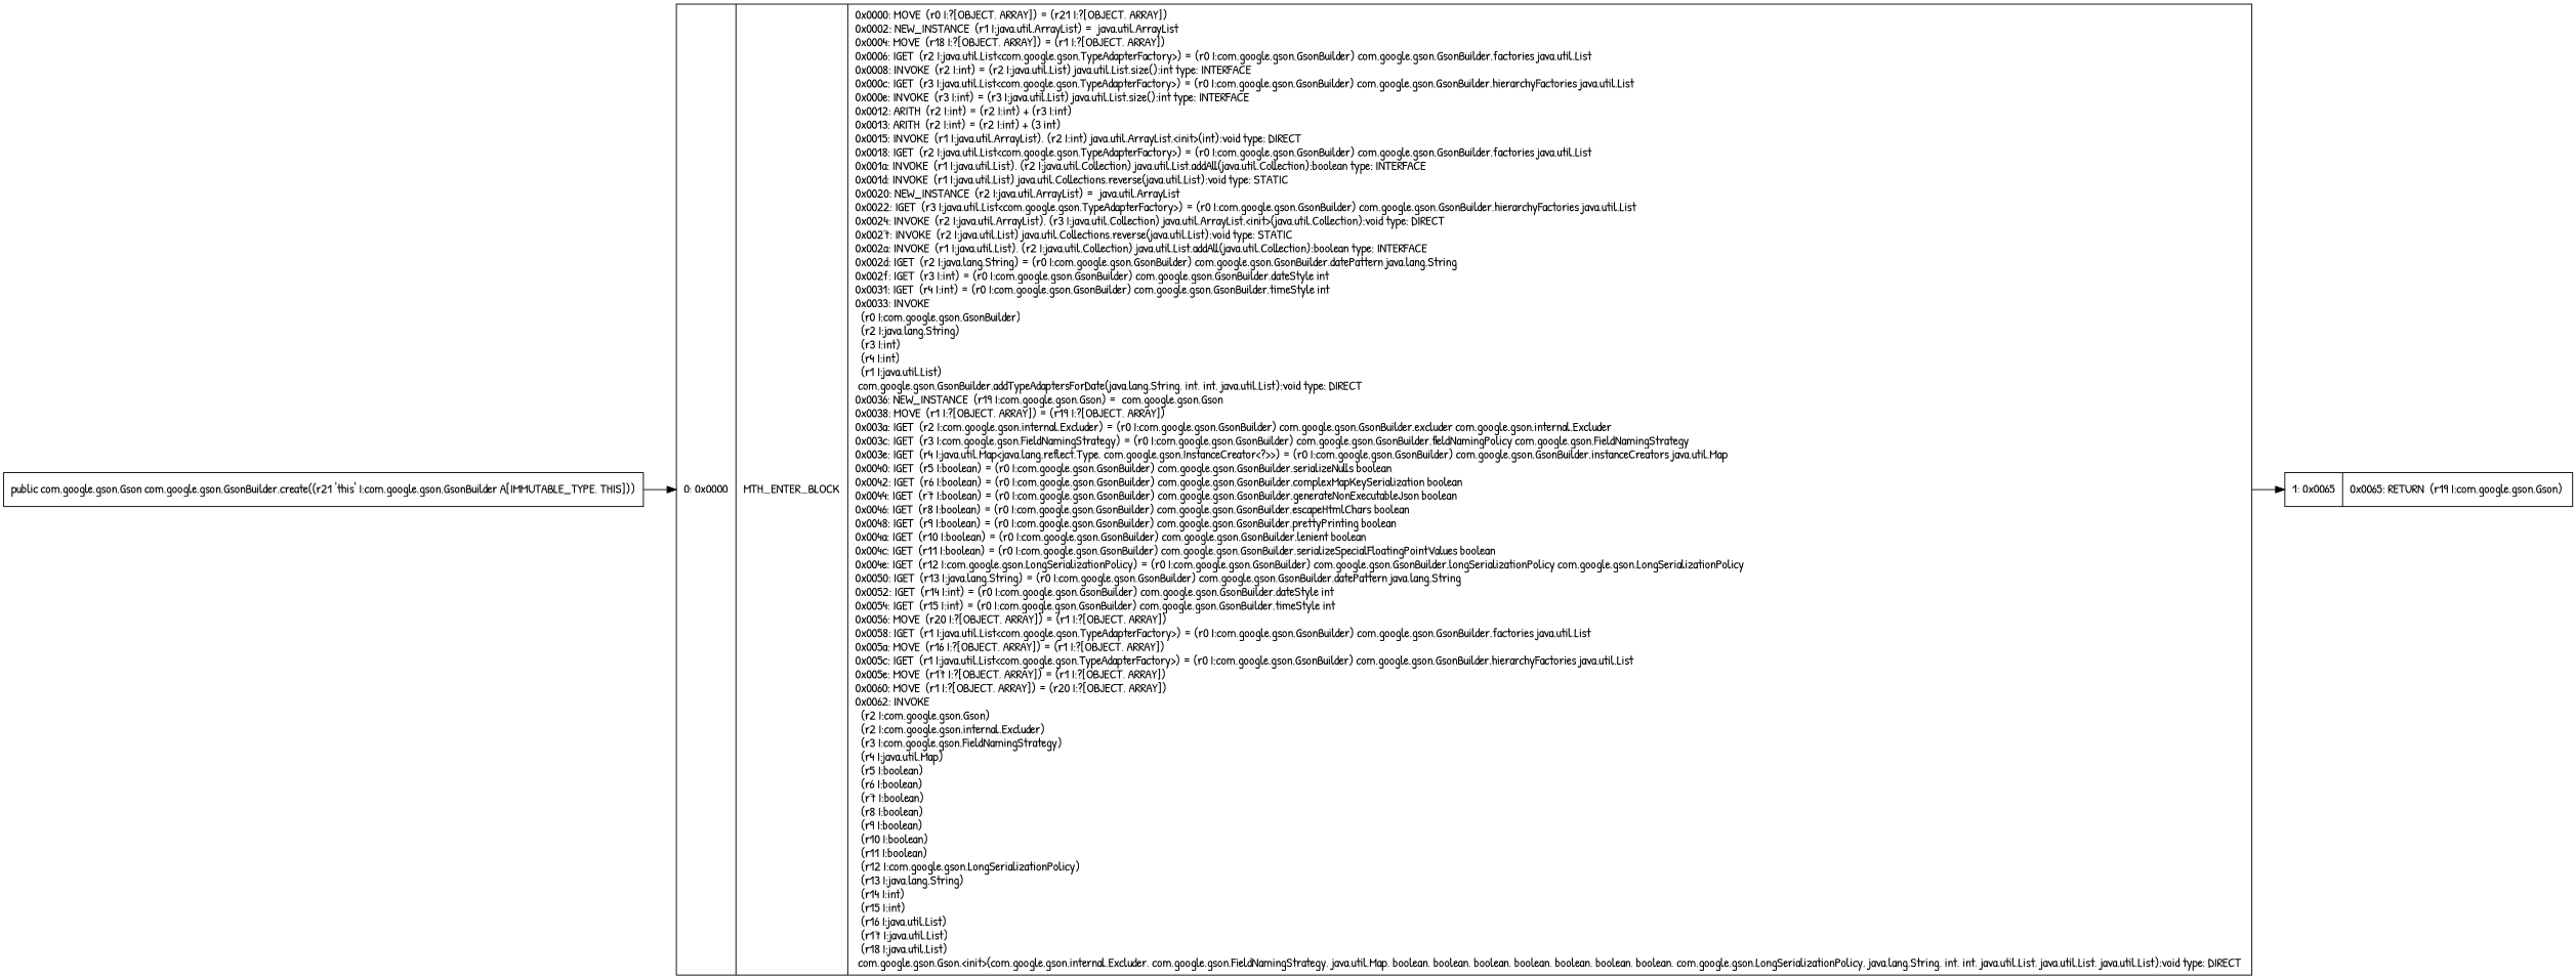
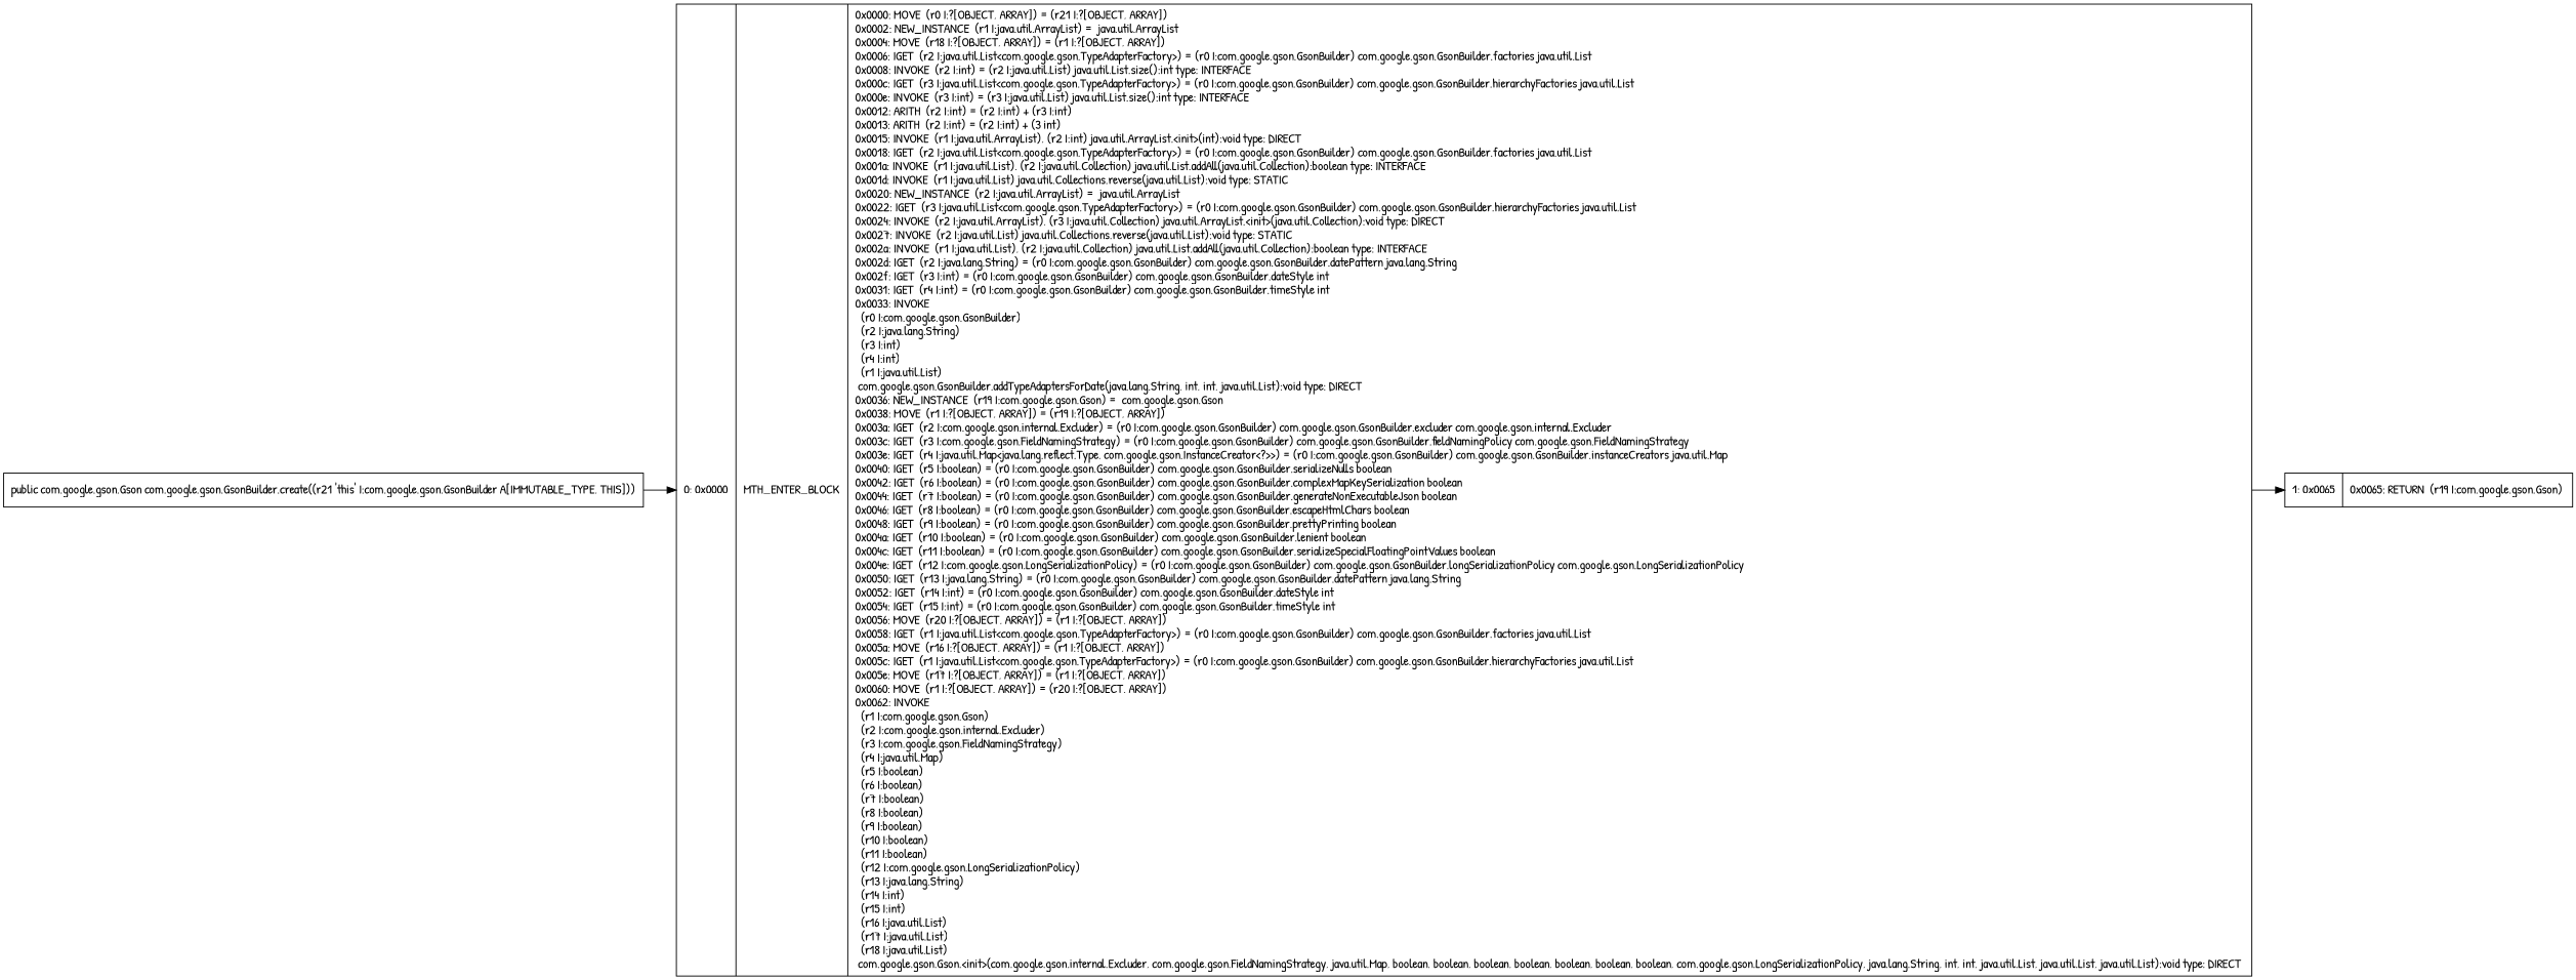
  digraph {
    rankdir=LR
    fontname="Patrick Hand"
    node [shape=record fontname="Patrick Hand"]
    edge [fontname="Patrick Hand"]
-   n1 [label="{0\:\ 0x0000|MTH_ENTER_BLOCK\l|0x0000: MOVE  (r0 I:?[OBJECT, ARRAY]) = (r21 I:?[OBJECT, ARRAY]) \l0x0002: NEW_INSTANCE  (r1 I:java.util.ArrayList) =  java.util.ArrayList \l0x0004: MOVE  (r18 I:?[OBJECT, ARRAY]) = (r1 I:?[OBJECT, ARRAY]) \l0x0006: IGET  (r2 I:java.util.List\<com.google.gson.TypeAdapterFactory\>) = (r0 I:com.google.gson.GsonBuilder) com.google.gson.GsonBuilder.factories java.util.List \l0x0008: INVOKE  (r2 I:int) = (r2 I:java.util.List) java.util.List.size():int type: INTERFACE \l0x000c: IGET  (r3 I:java.util.List\<com.google.gson.TypeAdapterFactory\>) = (r0 I:com.google.gson.GsonBuilder) com.google.gson.GsonBuilder.hierarchyFactories java.util.List \l0x000e: INVOKE  (r3 I:int) = (r3 I:java.util.List) java.util.List.size():int type: INTERFACE \l0x0012: ARITH  (r2 I:int) = (r2 I:int) + (r3 I:int) \l0x0013: ARITH  (r2 I:int) = (r2 I:int) + (3 int) \l0x0015: INVOKE  (r1 I:java.util.ArrayList), (r2 I:int) java.util.ArrayList.\<init\>(int):void type: DIRECT \l0x0018: IGET  (r2 I:java.util.List\<com.google.gson.TypeAdapterFactory\>) = (r0 I:com.google.gson.GsonBuilder) com.google.gson.GsonBuilder.factories java.util.List \l0x001a: INVOKE  (r1 I:java.util.List), (r2 I:java.util.Collection) java.util.List.addAll(java.util.Collection):boolean type: INTERFACE \l0x001d: INVOKE  (r1 I:java.util.List) java.util.Collections.reverse(java.util.List):void type: STATIC \l0x0020: NEW_INSTANCE  (r2 I:java.util.ArrayList) =  java.util.ArrayList \l0x0022: IGET  (r3 I:java.util.List\<com.google.gson.TypeAdapterFactory\>) = (r0 I:com.google.gson.GsonBuilder) com.google.gson.GsonBuilder.hierarchyFactories java.util.List \l0x0024: INVOKE  (r2 I:java.util.ArrayList), (r3 I:java.util.Collection) java.util.ArrayList.\<init\>(java.util.Collection):void type: DIRECT \l0x0027: INVOKE  (r2 I:java.util.List) java.util.Collections.reverse(java.util.List):void type: STATIC \l0x002a: INVOKE  (r1 I:java.util.List), (r2 I:java.util.Collection) java.util.List.addAll(java.util.Collection):boolean type: INTERFACE \l0x002d: IGET  (r2 I:java.lang.String) = (r0 I:com.google.gson.GsonBuilder) com.google.gson.GsonBuilder.datePattern java.lang.String \l0x002f: IGET  (r3 I:int) = (r0 I:com.google.gson.GsonBuilder) com.google.gson.GsonBuilder.dateStyle int \l0x0031: IGET  (r4 I:int) = (r0 I:com.google.gson.GsonBuilder) com.google.gson.GsonBuilder.timeStyle int \l0x0033: INVOKE  \l  (r0 I:com.google.gson.GsonBuilder)\l  (r2 I:java.lang.String)\l  (r3 I:int)\l  (r4 I:int)\l  (r1 I:java.util.List)\l com.google.gson.GsonBuilder.addTypeAdaptersForDate(java.lang.String, int, int, java.util.List):void type: DIRECT \l0x0036: NEW_INSTANCE  (r19 I:com.google.gson.Gson) =  com.google.gson.Gson \l0x0038: MOVE  (r1 I:?[OBJECT, ARRAY]) = (r19 I:?[OBJECT, ARRAY]) \l0x003a: IGET  (r2 I:com.google.gson.internal.Excluder) = (r0 I:com.google.gson.GsonBuilder) com.google.gson.GsonBuilder.excluder com.google.gson.internal.Excluder \l0x003c: IGET  (r3 I:com.google.gson.FieldNamingStrategy) = (r0 I:com.google.gson.GsonBuilder) com.google.gson.GsonBuilder.fieldNamingPolicy com.google.gson.FieldNamingStrategy \l0x003e: IGET  (r4 I:java.util.Map\<java.lang.reflect.Type, com.google.gson.InstanceCreator\<?\>\>) = (r0 I:com.google.gson.GsonBuilder) com.google.gson.GsonBuilder.instanceCreators java.util.Map \l0x0040: IGET  (r5 I:boolean) = (r0 I:com.google.gson.GsonBuilder) com.google.gson.GsonBuilder.serializeNulls boolean \l0x0042: IGET  (r6 I:boolean) = (r0 I:com.google.gson.GsonBuilder) com.google.gson.GsonBuilder.complexMapKeySerialization boolean \l0x0044: IGET  (r7 I:boolean) = (r0 I:com.google.gson.GsonBuilder) com.google.gson.GsonBuilder.generateNonExecutableJson boolean \l0x0046: IGET  (r8 I:boolean) = (r0 I:com.google.gson.GsonBuilder) com.google.gson.GsonBuilder.escapeHtmlChars boolean \l0x0048: IGET  (r9 I:boolean) = (r0 I:com.google.gson.GsonBuilder) com.google.gson.GsonBuilder.prettyPrinting boolean \l0x004a: IGET  (r10 I:boolean) = (r0 I:com.google.gson.GsonBuilder) com.google.gson.GsonBuilder.lenient boolean \l0x004c: IGET  (r11 I:boolean) = (r0 I:com.google.gson.GsonBuilder) com.google.gson.GsonBuilder.serializeSpecialFloatingPointValues boolean \l0x004e: IGET  (r12 I:com.google.gson.LongSerializationPolicy) = (r0 I:com.google.gson.GsonBuilder) com.google.gson.GsonBuilder.longSerializationPolicy com.google.gson.LongSerializationPolicy \l0x0050: IGET  (r13 I:java.lang.String) = (r0 I:com.google.gson.GsonBuilder) com.google.gson.GsonBuilder.datePattern java.lang.String \l0x0052: IGET  (r14 I:int) = (r0 I:com.google.gson.GsonBuilder) com.google.gson.GsonBuilder.dateStyle int \l0x0054: IGET  (r15 I:int) = (r0 I:com.google.gson.GsonBuilder) com.google.gson.GsonBuilder.timeStyle int \l0x0056: MOVE  (r20 I:?[OBJECT, ARRAY]) = (r1 I:?[OBJECT, ARRAY]) \l0x0058: IGET  (r1 I:java.util.List\<com.google.gson.TypeAdapterFactory\>) = (r0 I:com.google.gson.GsonBuilder) com.google.gson.GsonBuilder.factories java.util.List \l0x005a: MOVE  (r16 I:?[OBJECT, ARRAY]) = (r1 I:?[OBJECT, ARRAY]) \l0x005c: IGET  (r1 I:java.util.List\<com.google.gson.TypeAdapterFactory\>) = (r0 I:com.google.gson.GsonBuilder) com.google.gson.GsonBuilder.hierarchyFactories java.util.List \l0x005e: MOVE  (r17 I:?[OBJECT, ARRAY]) = (r1 I:?[OBJECT, ARRAY]) \l0x0060: MOVE  (r1 I:?[OBJECT, ARRAY]) = (r20 I:?[OBJECT, ARRAY]) \l0x0062: INVOKE  \l  (r2 I:com.google.gson.Gson)\l  (r2 I:com.google.gson.internal.Excluder)\l  (r3 I:com.google.gson.FieldNamingStrategy)\l  (r4 I:java.util.Map)\l  (r5 I:boolean)\l  (r6 I:boolean)\l  (r7 I:boolean)\l  (r8 I:boolean)\l  (r9 I:boolean)\l  (r10 I:boolean)\l  (r11 I:boolean)\l  (r12 I:com.google.gson.LongSerializationPolicy)\l  (r13 I:java.lang.String)\l  (r14 I:int)\l  (r15 I:int)\l  (r16 I:java.util.List)\l  (r17 I:java.util.List)\l  (r18 I:java.util.List)\l com.google.gson.Gson.\<init\>(com.google.gson.internal.Excluder, com.google.gson.FieldNamingStrategy, java.util.Map, boolean, boolean, boolean, boolean, boolean, boolean, boolean, com.google.gson.LongSerializationPolicy, java.lang.String, int, int, java.util.List, java.util.List, java.util.List):void type: DIRECT \l}"]
+   n1 [label="{0\:\ 0x0000|MTH_ENTER_BLOCK\l|0x0000: MOVE  (r0 I:?[OBJECT, ARRAY]) = (r21 I:?[OBJECT, ARRAY]) \l0x0002: NEW_INSTANCE  (r1 I:java.util.ArrayList) =  java.util.ArrayList \l0x0004: MOVE  (r18 I:?[OBJECT, ARRAY]) = (r1 I:?[OBJECT, ARRAY]) \l0x0006: IGET  (r2 I:java.util.List\<com.google.gson.TypeAdapterFactory\>) = (r0 I:com.google.gson.GsonBuilder) com.google.gson.GsonBuilder.factories java.util.List \l0x0008: INVOKE  (r2 I:int) = (r2 I:java.util.List) java.util.List.size():int type: INTERFACE \l0x000c: IGET  (r3 I:java.util.List\<com.google.gson.TypeAdapterFactory\>) = (r0 I:com.google.gson.GsonBuilder) com.google.gson.GsonBuilder.hierarchyFactories java.util.List \l0x000e: INVOKE  (r3 I:int) = (r3 I:java.util.List) java.util.List.size():int type: INTERFACE \l0x0012: ARITH  (r2 I:int) = (r2 I:int) + (r3 I:int) \l0x0013: ARITH  (r2 I:int) = (r2 I:int) + (3 int) \l0x0015: INVOKE  (r1 I:java.util.ArrayList), (r2 I:int) java.util.ArrayList.\<init\>(int):void type: DIRECT \l0x0018: IGET  (r2 I:java.util.List\<com.google.gson.TypeAdapterFactory\>) = (r0 I:com.google.gson.GsonBuilder) com.google.gson.GsonBuilder.factories java.util.List \l0x001a: INVOKE  (r1 I:java.util.List), (r2 I:java.util.Collection) java.util.List.addAll(java.util.Collection):boolean type: INTERFACE \l0x001d: INVOKE  (r1 I:java.util.List) java.util.Collections.reverse(java.util.List):void type: STATIC \l0x0020: NEW_INSTANCE  (r2 I:java.util.ArrayList) =  java.util.ArrayList \l0x0022: IGET  (r3 I:java.util.List\<com.google.gson.TypeAdapterFactory\>) = (r0 I:com.google.gson.GsonBuilder) com.google.gson.GsonBuilder.hierarchyFactories java.util.List \l0x0024: INVOKE  (r2 I:java.util.ArrayList), (r3 I:java.util.Collection) java.util.ArrayList.\<init\>(java.util.Collection):void type: DIRECT \l0x0027: INVOKE  (r2 I:java.util.List) java.util.Collections.reverse(java.util.List):void type: STATIC \l0x002a: INVOKE  (r1 I:java.util.List), (r2 I:java.util.Collection) java.util.List.addAll(java.util.Collection):boolean type: INTERFACE \l0x002d: IGET  (r2 I:java.lang.String) = (r0 I:com.google.gson.GsonBuilder) com.google.gson.GsonBuilder.datePattern java.lang.String \l0x002f: IGET  (r3 I:int) = (r0 I:com.google.gson.GsonBuilder) com.google.gson.GsonBuilder.dateStyle int \l0x0031: IGET  (r4 I:int) = (r0 I:com.google.gson.GsonBuilder) com.google.gson.GsonBuilder.timeStyle int \l0x0033: INVOKE  \l  (r0 I:com.google.gson.GsonBuilder)\l  (r2 I:java.lang.String)\l  (r3 I:int)\l  (r4 I:int)\l  (r1 I:java.util.List)\l com.google.gson.GsonBuilder.addTypeAdaptersForDate(java.lang.String, int, int, java.util.List):void type: DIRECT \l0x0036: NEW_INSTANCE  (r19 I:com.google.gson.Gson) =  com.google.gson.Gson \l0x0038: MOVE  (r1 I:?[OBJECT, ARRAY]) = (r19 I:?[OBJECT, ARRAY]) \l0x003a: IGET  (r2 I:com.google.gson.internal.Excluder) = (r0 I:com.google.gson.GsonBuilder) com.google.gson.GsonBuilder.excluder com.google.gson.internal.Excluder \l0x003c: IGET  (r3 I:com.google.gson.FieldNamingStrategy) = (r0 I:com.google.gson.GsonBuilder) com.google.gson.GsonBuilder.fieldNamingPolicy com.google.gson.FieldNamingStrategy \l0x003e: IGET  (r4 I:java.util.Map\<java.lang.reflect.Type, com.google.gson.InstanceCreator\<?\>\>) = (r0 I:com.google.gson.GsonBuilder) com.google.gson.GsonBuilder.instanceCreators java.util.Map \l0x0040: IGET  (r5 I:boolean) = (r0 I:com.google.gson.GsonBuilder) com.google.gson.GsonBuilder.serializeNulls boolean \l0x0042: IGET  (r6 I:boolean) = (r0 I:com.google.gson.GsonBuilder) com.google.gson.GsonBuilder.complexMapKeySerialization boolean \l0x0044: IGET  (r7 I:boolean) = (r0 I:com.google.gson.GsonBuilder) com.google.gson.GsonBuilder.generateNonExecutableJson boolean \l0x0046: IGET  (r8 I:boolean) = (r0 I:com.google.gson.GsonBuilder) com.google.gson.GsonBuilder.escapeHtmlChars boolean \l0x0048: IGET  (r9 I:boolean) = (r0 I:com.google.gson.GsonBuilder) com.google.gson.GsonBuilder.prettyPrinting boolean \l0x004a: IGET  (r10 I:boolean) = (r0 I:com.google.gson.GsonBuilder) com.google.gson.GsonBuilder.lenient boolean \l0x004c: IGET  (r11 I:boolean) = (r0 I:com.google.gson.GsonBuilder) com.google.gson.GsonBuilder.serializeSpecialFloatingPointValues boolean \l0x004e: IGET  (r12 I:com.google.gson.LongSerializationPolicy) = (r0 I:com.google.gson.GsonBuilder) com.google.gson.GsonBuilder.longSerializationPolicy com.google.gson.LongSerializationPolicy \l0x0050: IGET  (r13 I:java.lang.String) = (r0 I:com.google.gson.GsonBuilder) com.google.gson.GsonBuilder.datePattern java.lang.String \l0x0052: IGET  (r14 I:int) = (r0 I:com.google.gson.GsonBuilder) com.google.gson.GsonBuilder.dateStyle int \l0x0054: IGET  (r15 I:int) = (r0 I:com.google.gson.GsonBuilder) com.google.gson.GsonBuilder.timeStyle int \l0x0056: MOVE  (r20 I:?[OBJECT, ARRAY]) = (r1 I:?[OBJECT, ARRAY]) \l0x0058: IGET  (r1 I:java.util.List\<com.google.gson.TypeAdapterFactory\>) = (r0 I:com.google.gson.GsonBuilder) com.google.gson.GsonBuilder.factories java.util.List \l0x005a: MOVE  (r16 I:?[OBJECT, ARRAY]) = (r1 I:?[OBJECT, ARRAY]) \l0x005c: IGET  (r1 I:java.util.List\<com.google.gson.TypeAdapterFactory\>) = (r0 I:com.google.gson.GsonBuilder) com.google.gson.GsonBuilder.hierarchyFactories java.util.List \l0x005e: MOVE  (r17 I:?[OBJECT, ARRAY]) = (r1 I:?[OBJECT, ARRAY]) \l0x0060: MOVE  (r1 I:?[OBJECT, ARRAY]) = (r20 I:?[OBJECT, ARRAY]) \l0x0062: INVOKE  \l  (r1 I:com.google.gson.Gson)\l  (r2 I:com.google.gson.internal.Excluder)\l  (r3 I:com.google.gson.FieldNamingStrategy)\l  (r4 I:java.util.Map)\l  (r5 I:boolean)\l  (r6 I:boolean)\l  (r7 I:boolean)\l  (r8 I:boolean)\l  (r9 I:boolean)\l  (r10 I:boolean)\l  (r11 I:boolean)\l  (r12 I:com.google.gson.LongSerializationPolicy)\l  (r13 I:java.lang.String)\l  (r14 I:int)\l  (r15 I:int)\l  (r16 I:java.util.List)\l  (r17 I:java.util.List)\l  (r18 I:java.util.List)\l com.google.gson.Gson.\<init\>(com.google.gson.internal.Excluder, com.google.gson.FieldNamingStrategy, java.util.Map, boolean, boolean, boolean, boolean, boolean, boolean, boolean, com.google.gson.LongSerializationPolicy, java.lang.String, int, int, java.util.List, java.util.List, java.util.List):void type: DIRECT \l}"]
    n2 [label="{1\:\ 0x0065|0x0065: RETURN  (r19 I:com.google.gson.Gson) \l}"]
    n3 [label="{public com.google.gson.Gson com.google.gson.GsonBuilder.create((r21 'this' I:com.google.gson.GsonBuilder A[IMMUTABLE_TYPE, THIS])) }"]
    n1 -> n2
    n3 -> n1
  }
